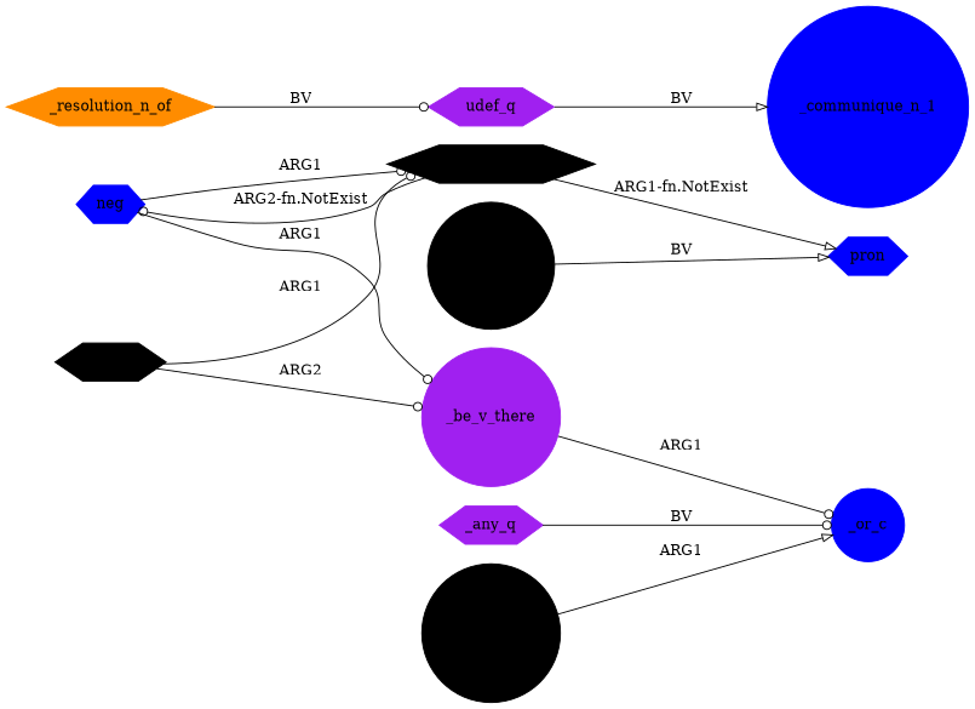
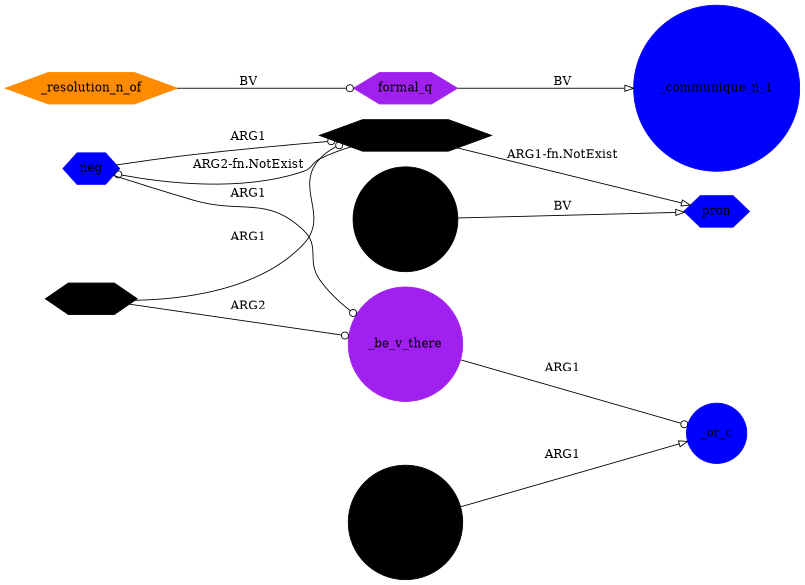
  digraph {
    rankdir=LR
    node [color=blue shape=hexagon style=filled]
    edge [arrowhead=odot]
    neg
    "_think_v_1-fn.IN" [color=black]
    pron
    _be_v_there [color=purple shape=circle]
    _or_c [shape=circle]
-   udef_q [color=purple]
+   udef_q [color=purple label=formal_q]
    _communique_n_1 [shape=circle]
    _resolution_n_of [color=darkorange]
-   _any_q [color=purple]
    focus_d [color=black]
    pronoun_q [color=black shape=circle]
    _formal_a_1 [color=black shape=circle]
    neg -> "_think_v_1-fn.IN" [label=ARG1]
    neg -> _be_v_there [label=ARG1]
    "_think_v_1-fn.IN" -> neg [label="ARG2-fn.NotExist"]
    "_think_v_1-fn.IN" -> pron [arrowhead=onormal label="ARG1-fn.NotExist"]
    _be_v_there -> _or_c [label=ARG1]
    udef_q -> _communique_n_1 [arrowhead=onormal label=BV]
    _resolution_n_of -> udef_q [label=BV]
-   _any_q -> _or_c [label=BV]
    focus_d -> "_think_v_1-fn.IN" [label=ARG1]
    focus_d -> _be_v_there [label=ARG2]
    pronoun_q -> pron [arrowhead=onormal label=BV]
    _formal_a_1 -> _or_c [arrowhead=onormal label=ARG1]
  }
